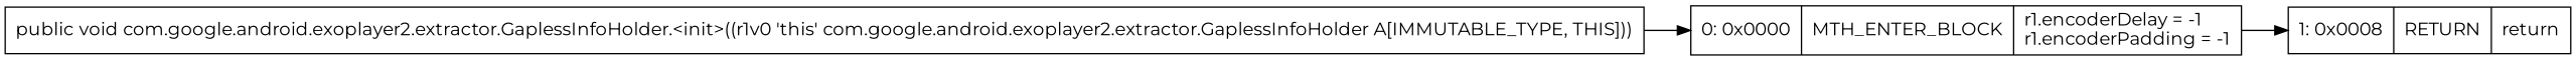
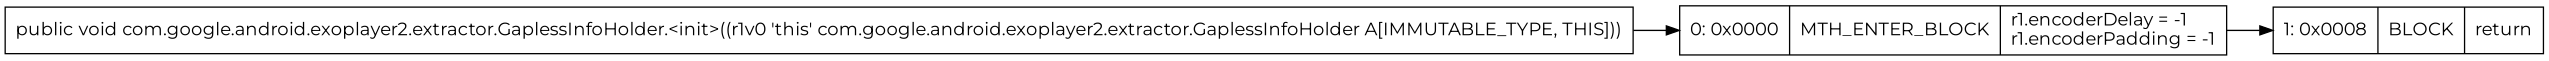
  digraph {
    rankdir=LR
    fontname=Montserrat
    node [shape=record fontname=Montserrat]
    edge [fontname=Montserrat]
    n1 [label="{0\:\ 0x0000|MTH_ENTER_BLOCK\l|r1.encoderDelay = \-1\lr1.encoderPadding = \-1\l}"]
-   n2 [label="{1\:\ 0x0008|RETURN\l|return\l}"]
+   n2 [label="{1\:\ 0x0008|BLOCK\l|return\l}"]
    n3 [label="{public void com.google.android.exoplayer2.extractor.GaplessInfoHolder.\<init\>((r1v0 'this' com.google.android.exoplayer2.extractor.GaplessInfoHolder A[IMMUTABLE_TYPE, THIS])) }"]
    n1 -> n2
    n3 -> n1
  }
